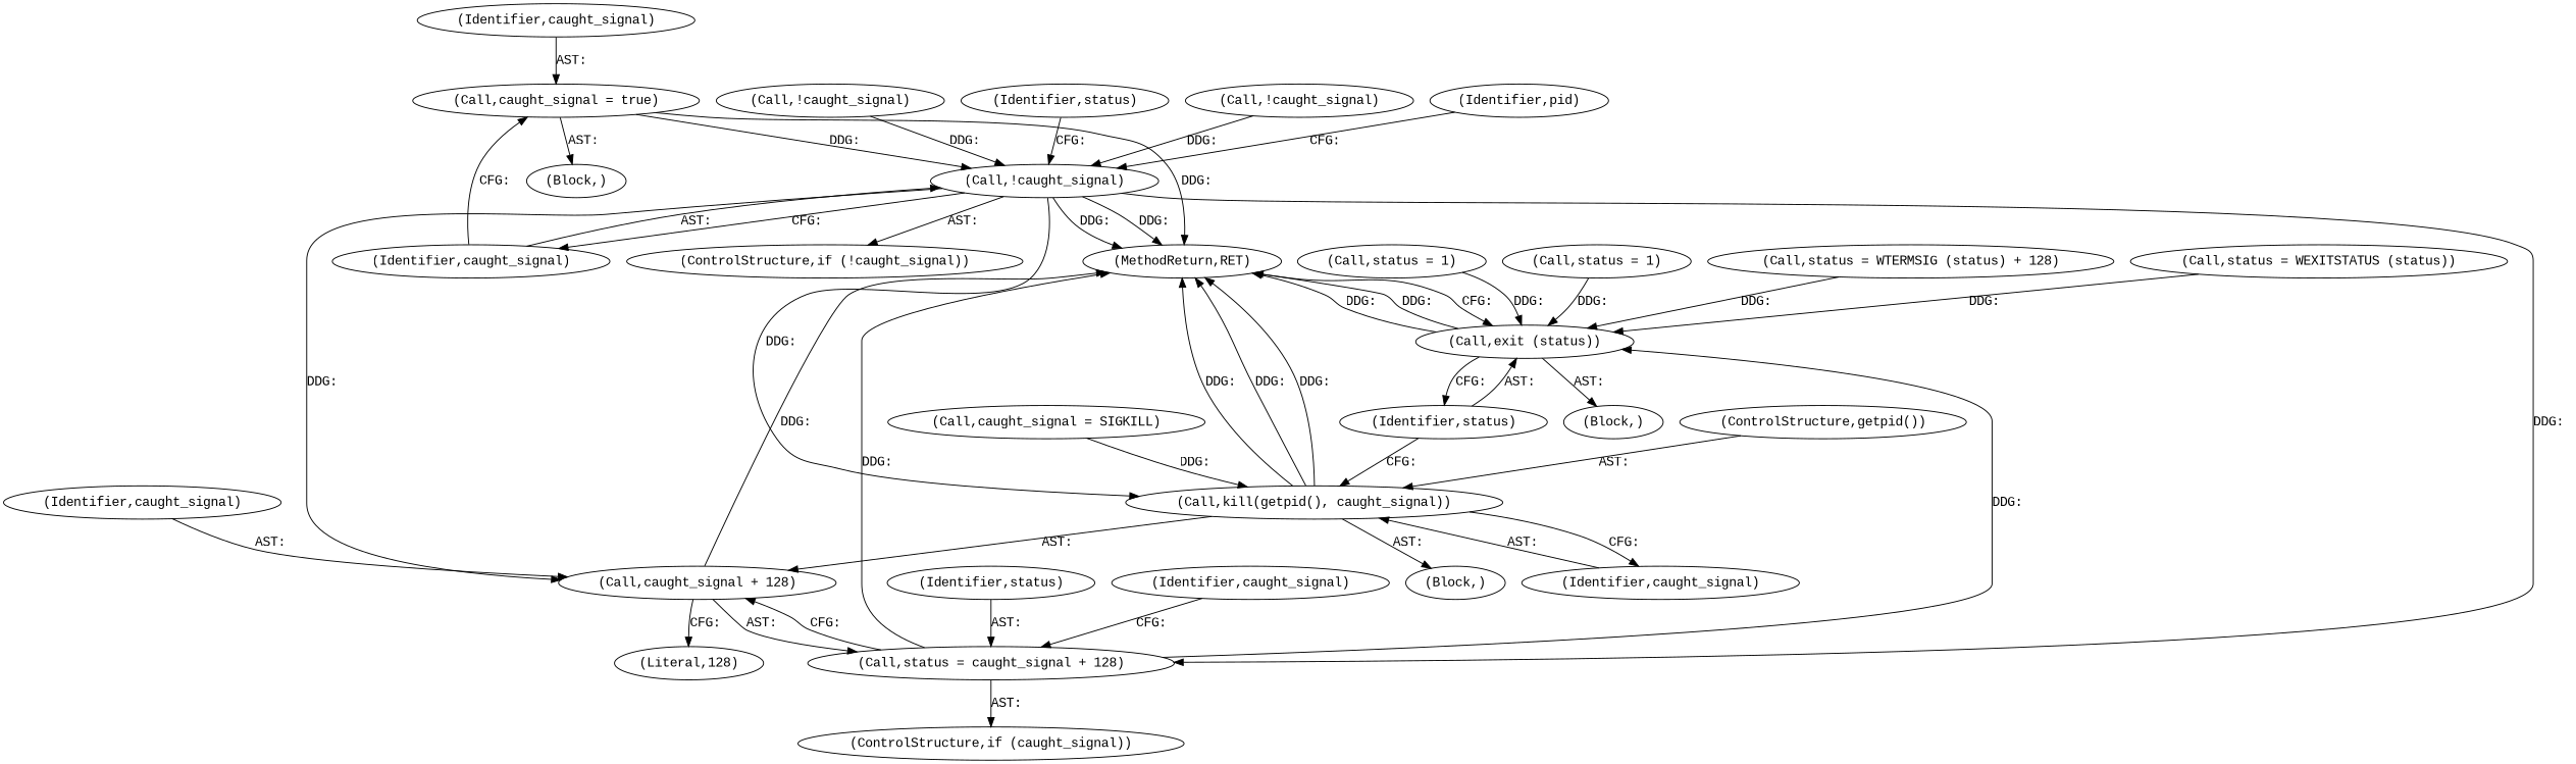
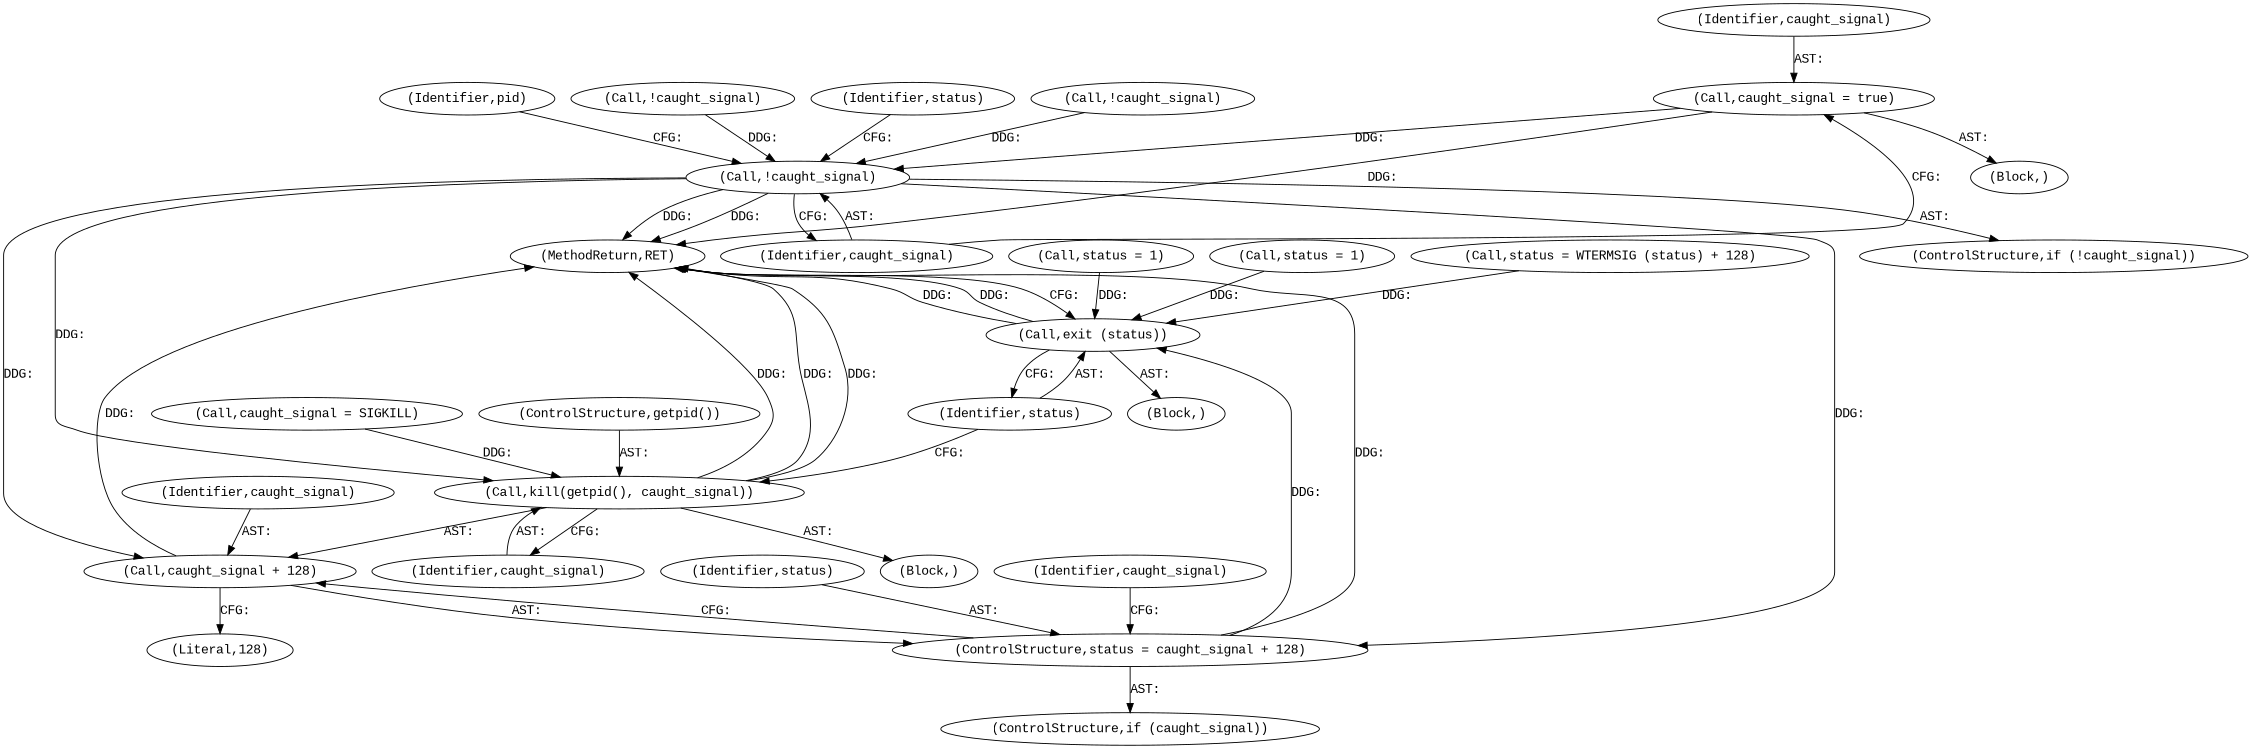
  digraph {
    fontname="Liberation Mono"
    node [fontname="Liberation Mono"]
    edge [fontname="Liberation Mono"]
    n1 [label="(Call,caught_signal = true)"]
    n2 [label="(Call,!caught_signal)"]
    n3 [label="(Block,)"]
    n4 [label="(MethodReturn,RET)"]
-   n5 [label="(Call,status = caught_signal + 128)"]
+   n5 [label="(ControlStructure,status = caught_signal + 128)"]
    n6 [label="(Call,caught_signal + 128)"]
    n7 [label="(Call,kill(getpid(), caught_signal))"]
    n8 [label="(Identifier,caught_signal)"]
    n9 [label="(ControlStructure,if (!caught_signal))"]
    n10 [label="(Call,exit (status))"]
    n11 [label="(ControlStructure,if (caught_signal))"]
    n12 [label="(Literal,128)"]
    n13 [label="(Identifier,caught_signal)"]
    n14 [label="(Block,)"]
    n15 [label="(Identifier,status)"]
    n16 [label="(Block,)"]
-   n17 [label="(Call,status = WEXITSTATUS (status))"]
    n18 [label="(Call,!caught_signal)"]
    n19 [label="(Identifier,status)"]
    n20 [label="(Call,status = 1)"]
    n21 [label="(Identifier,status)"]
    n22 [label="(Call,caught_signal = SIGKILL)"]
    n23 [label="(Call,!caught_signal)"]
    n24 [label="(Identifier,pid)"]
    n25 [label="(Identifier,caught_signal)"]
    n26 [label="(Identifier,caught_signal)"]
    n27 [label="(Identifier,caught_signal)"]
    n28 [label="(ControlStructure,getpid())"]
    n29 [label="(Call,status = 1)"]
    n30 [label="(Call,status = WTERMSIG (status) + 128)"]
    n1 -> n2 [label="DDG: "]
    n1 -> n3 [label="AST: "]
    n1 -> n4 [label="DDG: "]
    n2 -> n4 [label="DDG: "]
    n2 -> n4 [label="DDG: "]
    n2 -> n5 [label="DDG: "]
    n2 -> n6 [label="DDG: "]
    n2 -> n7 [label="DDG: "]
    n2 -> n8 [label="CFG: "]
    n2 -> n9 [label="AST: "]
    n4 -> n10 [label="CFG: "]
    n5 -> n4 [label="DDG: "]
    n5 -> n6 [label="CFG: "]
    n5 -> n10 [label="DDG: "]
    n5 -> n11 [label="AST: "]
    n6 -> n4 [label="DDG: "]
    n6 -> n5 [label="AST: "]
    n6 -> n12 [label="CFG: "]
    n7 -> n4 [label="DDG: "]
    n7 -> n4 [label="DDG: "]
    n7 -> n4 [label="DDG: "]
    n7 -> n6 [label="AST: "]
    n7 -> n13 [label="CFG: "]
    n7 -> n14 [label="AST: "]
    n8 -> n1 [label="CFG: "]
    n8 -> n2 [label="AST: "]
    n10 -> n4 [label="DDG: "]
    n10 -> n4 [label="DDG: "]
    n10 -> n15 [label="CFG: "]
    n10 -> n16 [label="AST: "]
    n13 -> n7 [label="AST: "]
    n15 -> n7 [label="CFG: "]
    n15 -> n10 [label="AST: "]
-   n17 -> n10 [label="DDG: "]
    n18 -> n2 [label="DDG: "]
    n19 -> n5 [label="AST: "]
    n20 -> n10 [label="DDG: "]
    n21 -> n2 [label="CFG: "]
    n22 -> n7 [label="DDG: "]
    n23 -> n2 [label="DDG: "]
    n24 -> n2 [label="CFG: "]
    n25 -> n6 [label="AST: "]
    n26 -> n1 [label="AST: "]
    n27 -> n5 [label="CFG: "]
    n28 -> n7 [label="AST: "]
    n29 -> n10 [label="DDG: "]
    n30 -> n10 [label="DDG: "]
  }
